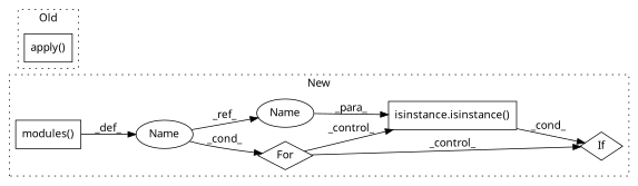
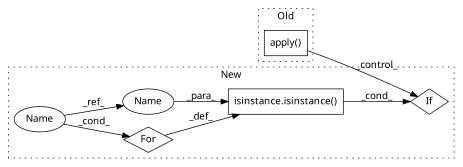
  digraph {
    fontname="Noto Sans"
    rankdir=LR
    node [a=75 fontname="Noto Sans" l="11,1" shape=box]
    edge [fontname="Noto Sans"]
    n1 [label="isinstance.isinstance()" s="4826,4849"]
    n2 [a=96 l="3,18" label=If s="4795,4850" shape=diamond]
    n3 [a=107 l="4,14" label=For s="4634,4657" shape=diamond]
-   n4 [l=14 label="modules()" s=4643]
    n5 [a=87 l=1 label=Name s=4638 shape=ellipse]
    n6 [a=87 l=1 label=Name s=4837 shape=ellipse]
    n7 [label="apply()" s="4819,4843"]
    subgraph cluster_1 {
      label=New
      style=dotted
      n1
      n2
      n3
-     n4
      n5
      n6
    }
    subgraph cluster_2 {
      label=Old
      style=dotted
      n7
    }
    n1 -> n2 [label=_cond_]
-   n3 -> n1 [label=_control_]
-   n3 -> n2 [label=_control_]
-   n4 -> n5 [label=_def_]
+   n3 -> n1 [label=_def_]
+   n7 -> n2 [label=_control_]
    n5 -> n3 [label=_cond_]
    n5 -> n6 [label=_ref_]
    n6 -> n1 [label=_para_]
  }
